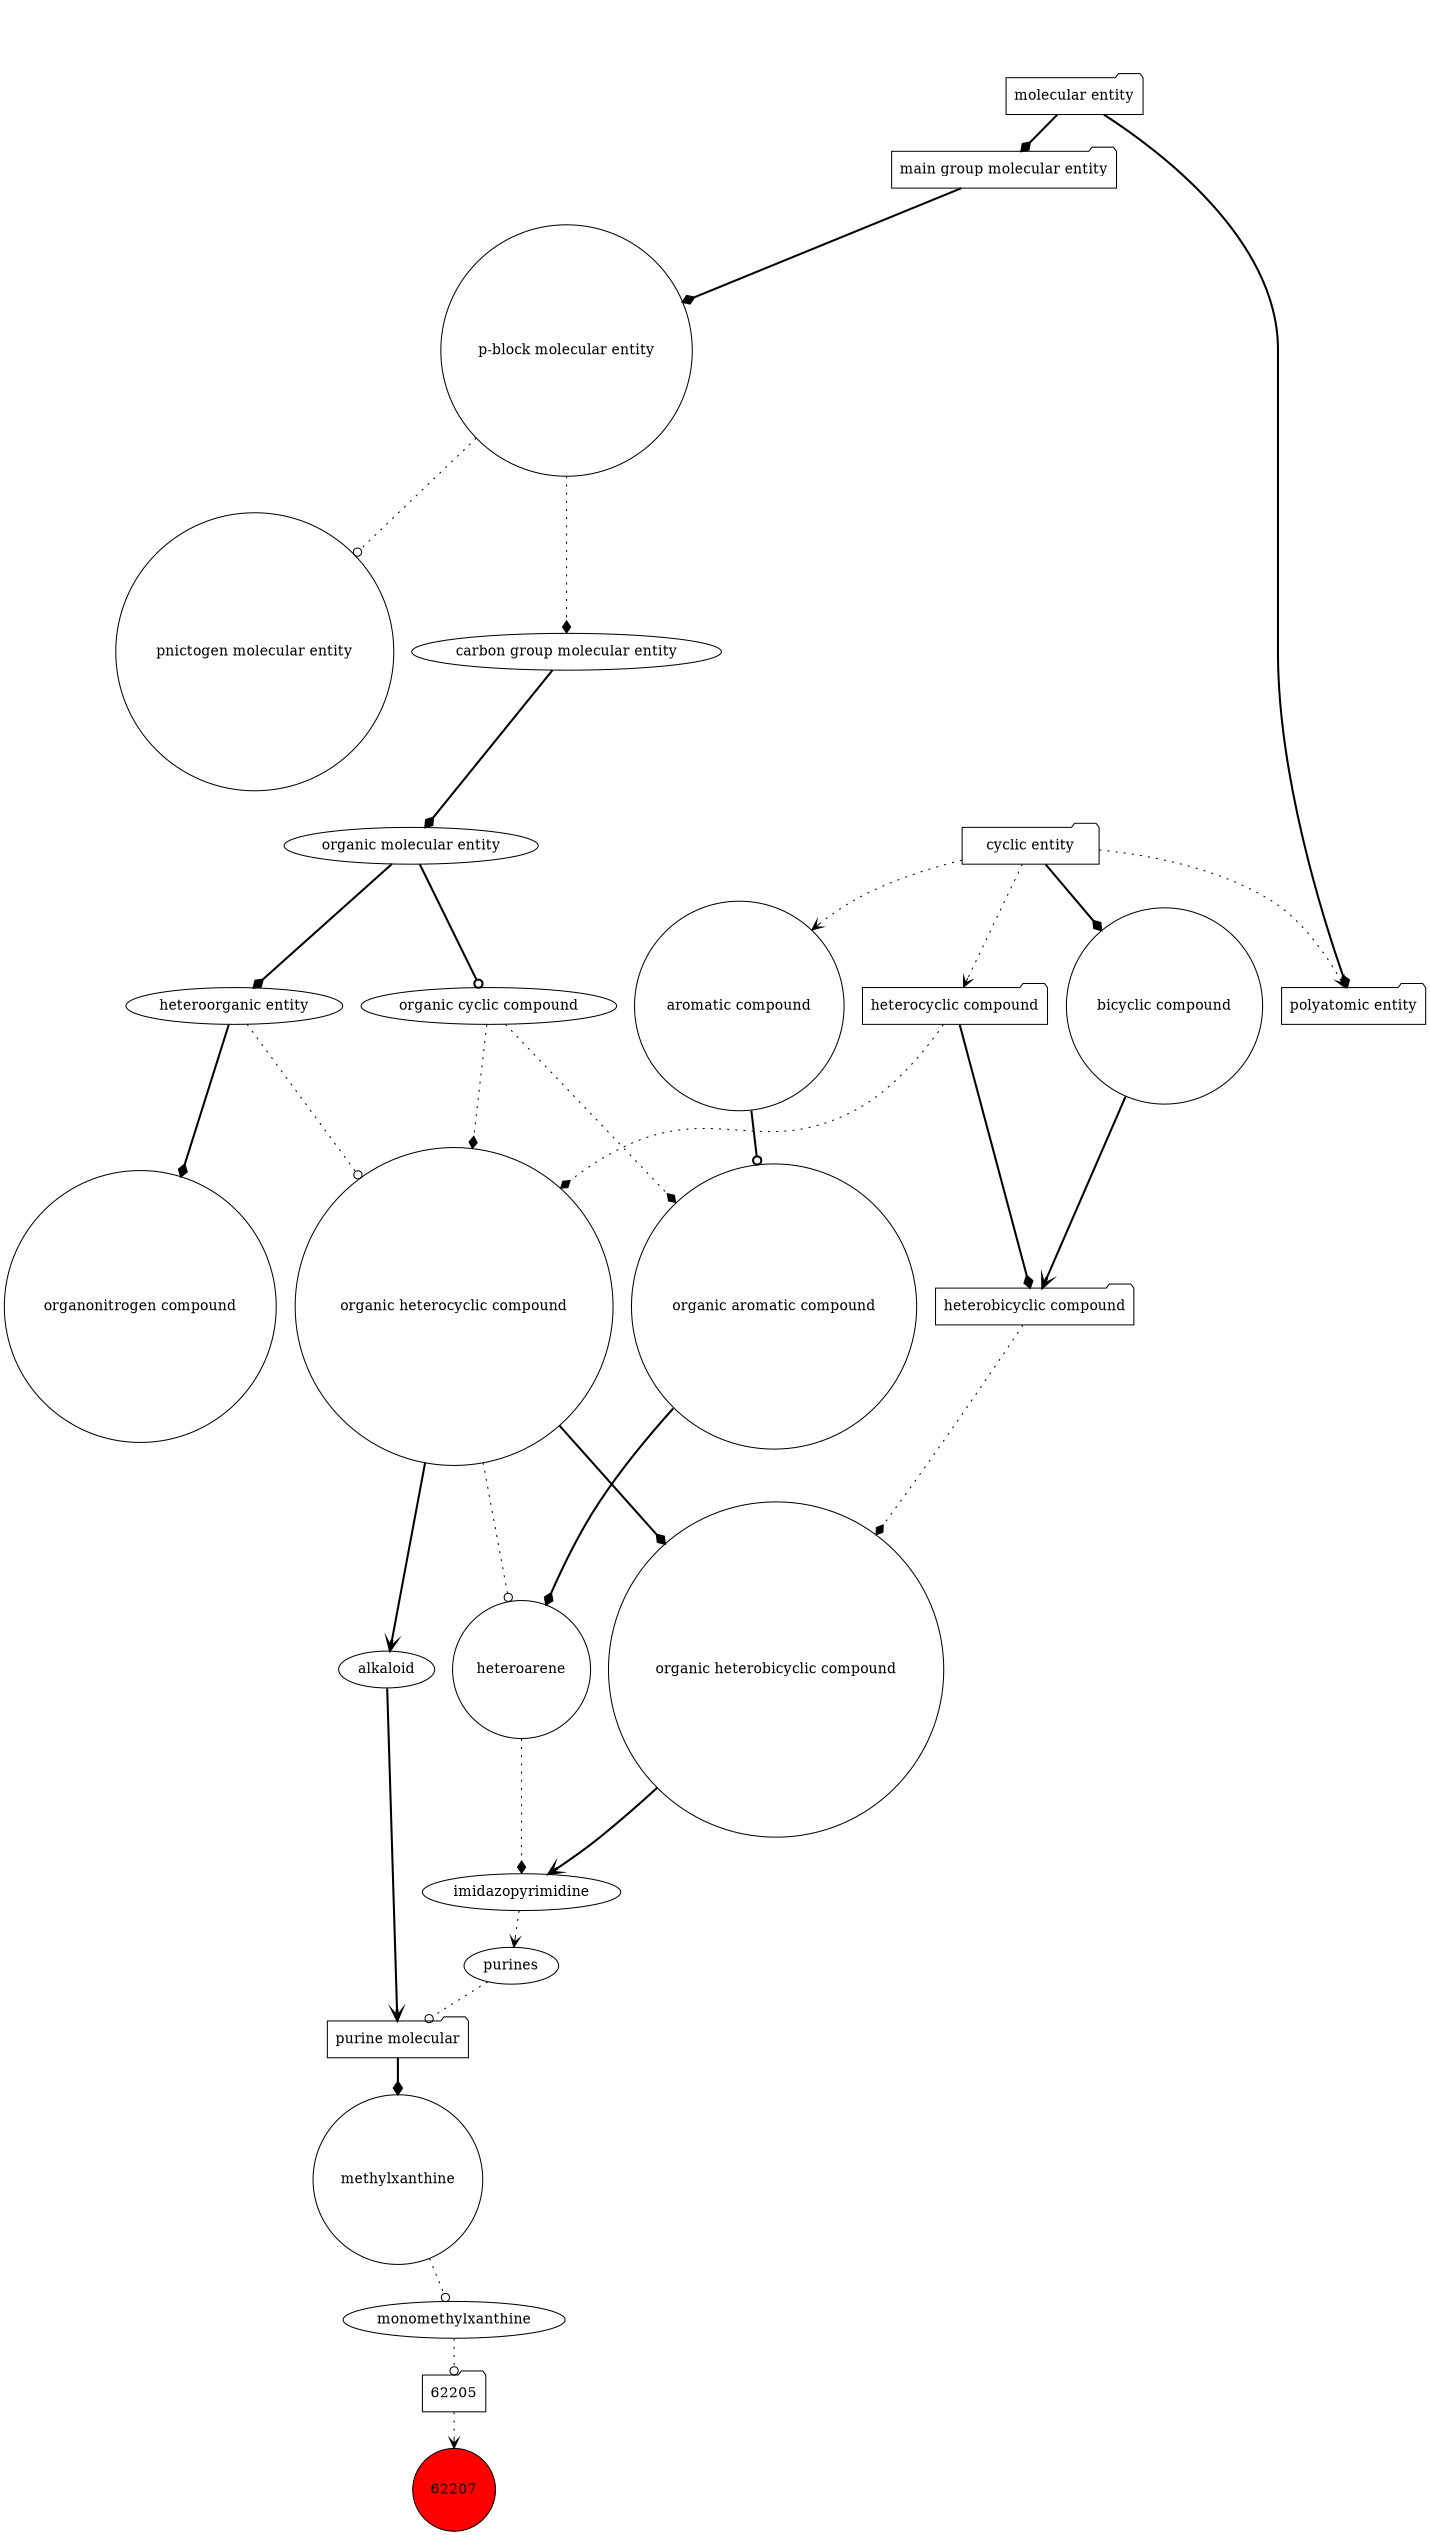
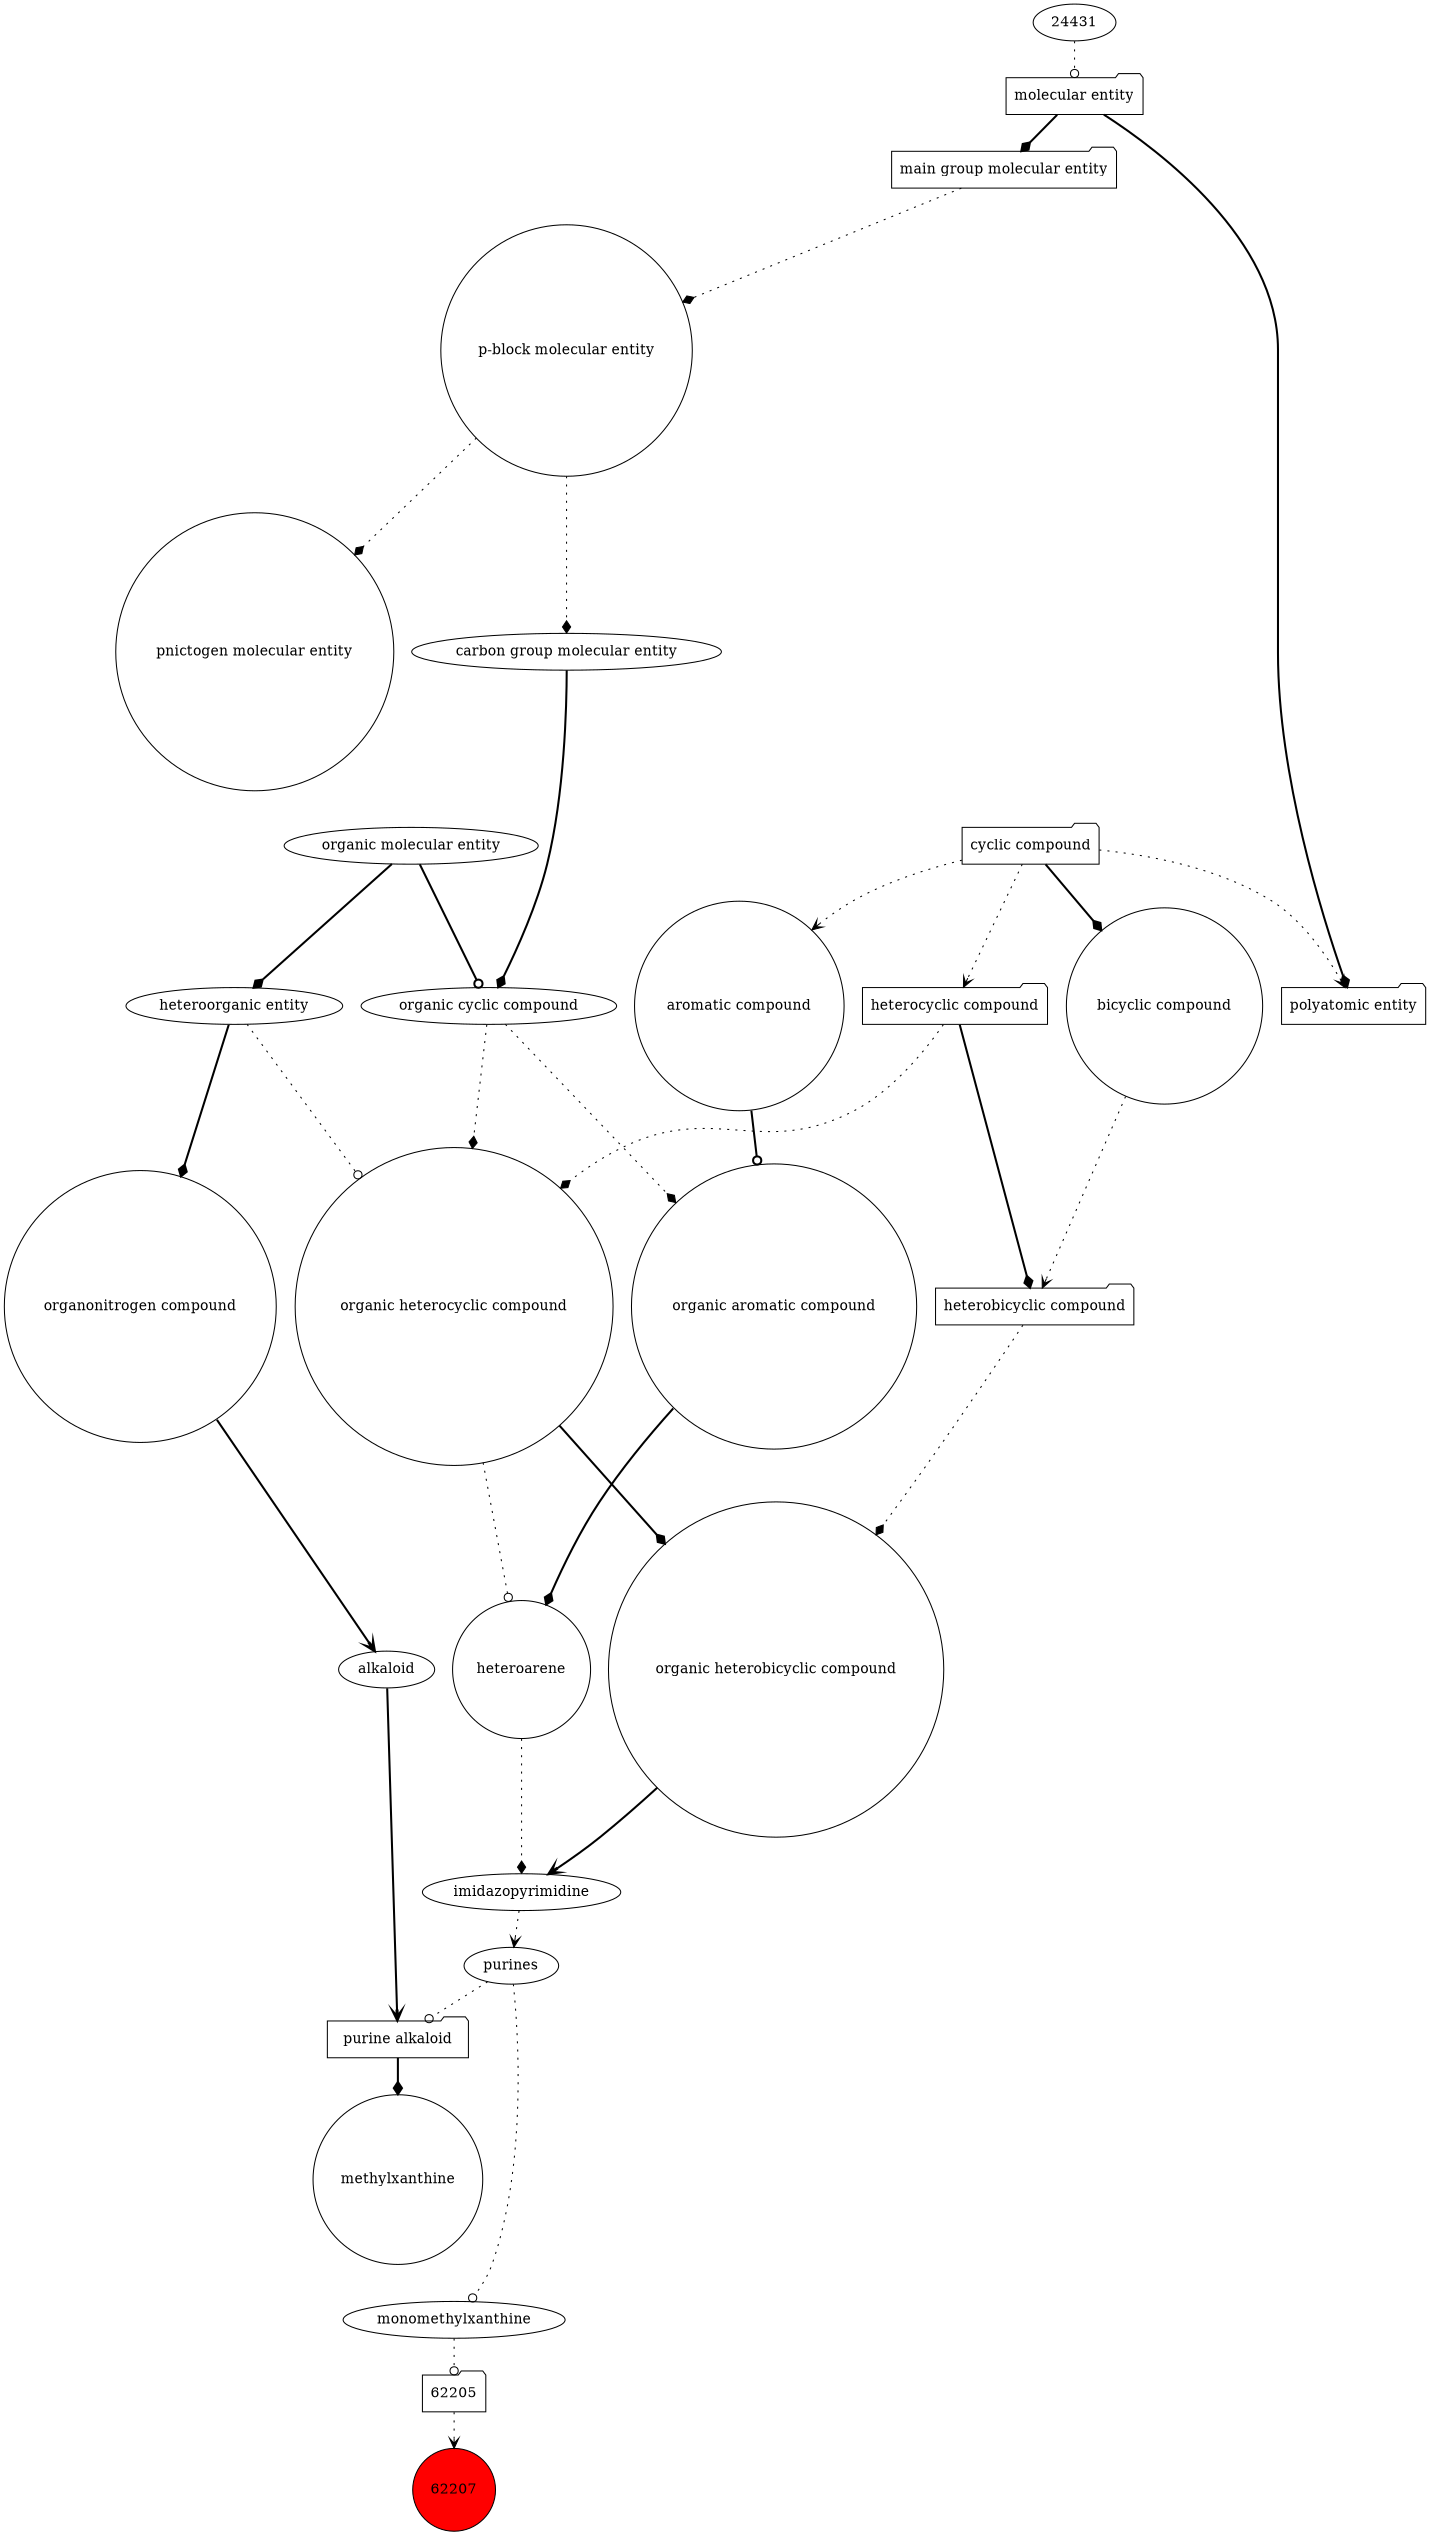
  digraph {
    node [shape=circle]
    edge [arrowhead=diamond style=dotted]
    n1 [fillcolor=red label=62207 style=filled]
    n2 [label=62205 shape=folder]
    n3 [label=monomethylxanthine shape=ellipse]
    n4 [label=methylxanthine]
-   n5 [label="purine molecular" shape=folder]
+   n5 [label="purine alkaloid" shape=folder]
    n6 [label=purines shape=ellipse]
    n7 [label=alkaloid shape=ellipse]
    n8 [label=imidazopyrimidine shape=ellipse]
    n9 [label="organonitrogen compound"]
    n10 [label="organic heterobicyclic compound"]
    n11 [label=heteroarene]
    n12 [label="heteroorganic entity" shape=ellipse]
    n13 [label="organic heterocyclic compound"]
    n14 [label="heterobicyclic compound" shape=folder]
    n15 [label="organic aromatic compound"]
    n16 [label="pnictogen molecular entity"]
    n17 [label="organic molecular entity" shape=ellipse]
    n18 [label="organic cyclic compound" shape=ellipse]
    n19 [label="bicyclic compound"]
    n20 [label="heterocyclic compound" shape=folder]
    n21 [label="aromatic compound"]
    n22 [label="p-block molecular entity"]
    n23 [label="carbon group molecular entity" shape=ellipse]
-   n24 [label="cyclic entity" shape=folder]
+   n24 [label="cyclic compound" shape=folder]
    n25 [label="polyatomic entity" shape=folder]
    n26 [label="main group molecular entity" shape=folder]
    n27 [label="molecular entity" shape=folder]
+   n28 [label=24431 shape=ellipse]
    n2 -> n1 [arrowhead=vee]
    n3 -> n2 [arrowhead=odot]
-   n4 -> n3 [arrowhead=odot]
+   n6 -> n3 [arrowhead=odot]
    n5 -> n4 [style=bold]
    n6 -> n5 [arrowhead=odot]
    n7 -> n5 [arrowhead=vee style=bold]
    n8 -> n6 [arrowhead=vee]
-   n13 -> n7 [arrowhead=vee style=bold]
+   n9 -> n7 [arrowhead=vee style=bold]
    n10 -> n8 [arrowhead=vee style=bold]
    n11 -> n8
    n12 -> n9 [style=bold]
    n12 -> n13 [arrowhead=odot]
    n13 -> n10 [style=bold]
    n13 -> n11 [arrowhead=odot]
    n14 -> n10
    n15 -> n11 [style=bold]
    n17 -> n12 [style=bold]
    n17 -> n18 [arrowhead=odot style=bold]
    n18 -> n13
    n18 -> n15
-   n19 -> n14 [arrowhead=vee style=bold]
+   n19 -> n14 [arrowhead=vee]
    n20 -> n13
    n20 -> n14 [style=bold]
    n21 -> n15 [arrowhead=odot style=bold]
-   n22 -> n16 [arrowhead=odot]
+   n22 -> n16
    n22 -> n23
-   n23 -> n17 [style=bold]
+   n23 -> n18 [style=bold]
    n24 -> n19 [style=bold]
    n24 -> n20 [arrowhead=vee]
    n24 -> n21 [arrowhead=vee]
    n24 -> n25 [arrowhead=vee]
-   n26 -> n22 [style=bold]
+   n26 -> n22
    n27 -> n25 [style=bold]
    n27 -> n26 [style=bold]
+   n28 -> n27 [arrowhead=odot]
  }
